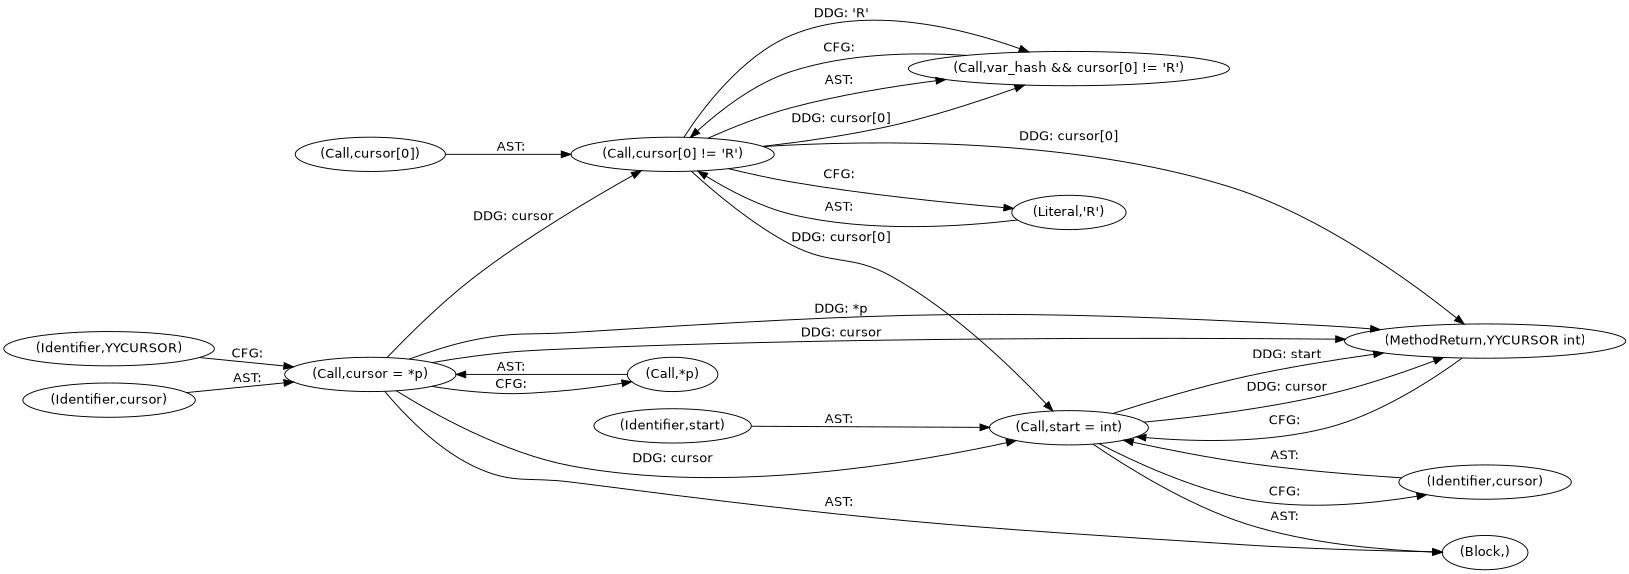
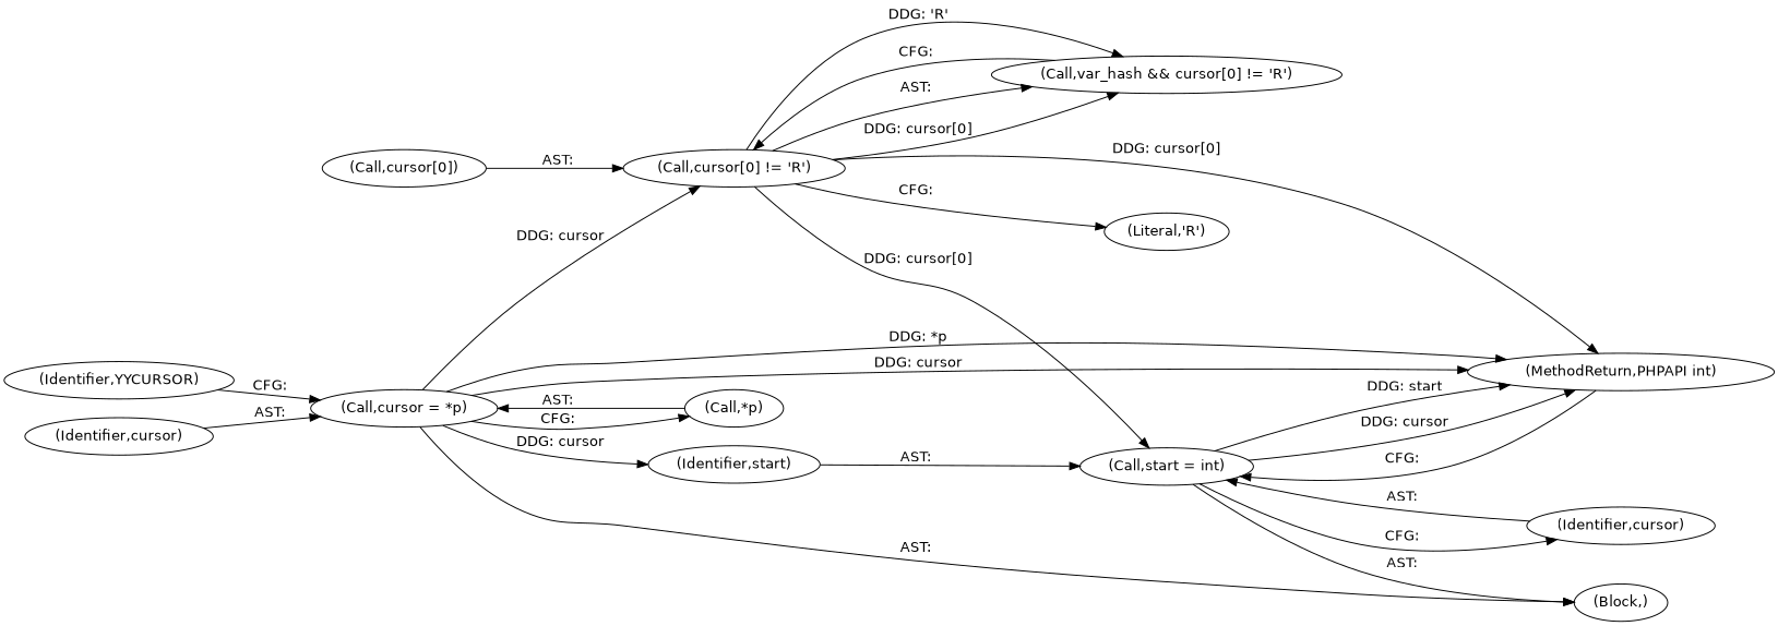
  digraph {
    fontname="DejaVu Sans"
    rankdir=LR
    node [fontname="DejaVu Sans"]
    edge [fontname="DejaVu Sans"]
    n1 [label="(Call,start = int)"]
    n2 [label="(Block,)"]
-   n3 [label="(MethodReturn,YYCURSOR int)"]
+   n3 [label="(MethodReturn,PHPAPI int)"]
    n4 [label="(Identifier,cursor)"]
    n5 [label="(Call,cursor = *p)"]
    n6 [label="(Call,cursor[0] != 'R')"]
    n7 [label="(Call,*p)"]
    n8 [label="(Call,var_hash && cursor[0] != 'R')"]
    n9 [label="(Literal,'R')"]
    n10 [label="(Identifier,start)"]
    n11 [label="(Identifier,YYCURSOR)"]
    n12 [label="(Call,cursor[0])"]
    n13 [label="(Identifier,cursor)"]
    n1 -> n2 [label="AST: "]
    n1 -> n3 [label="DDG: start"]
    n1 -> n3 [label="DDG: cursor"]
    n1 -> n4 [label="CFG: "]
    n3 -> n1 [label="CFG: "]
    n4 -> n1 [label="AST: "]
-   n5 -> n1 [label="DDG: cursor"]
+   n5 -> n10 [label="DDG: cursor"]
    n5 -> n2 [label="AST: "]
    n5 -> n3 [label="DDG: cursor"]
    n5 -> n3 [label="DDG: *p"]
    n5 -> n6 [label="DDG: cursor"]
    n5 -> n7 [label="CFG: "]
    n6 -> n1 [label="DDG: cursor[0]"]
    n6 -> n3 [label="DDG: cursor[0]"]
    n6 -> n8 [label="AST: "]
    n6 -> n8 [label="DDG: cursor[0]"]
    n6 -> n8 [label="DDG: 'R'"]
    n6 -> n9 [label="CFG: "]
    n7 -> n5 [label="AST: "]
    n8 -> n6 [label="CFG: "]
-   n9 -> n6 [label="AST: "]
    n10 -> n1 [label="AST: "]
    n11 -> n5 [label="CFG: "]
    n12 -> n6 [label="AST: "]
    n13 -> n5 [label="AST: "]
  }
